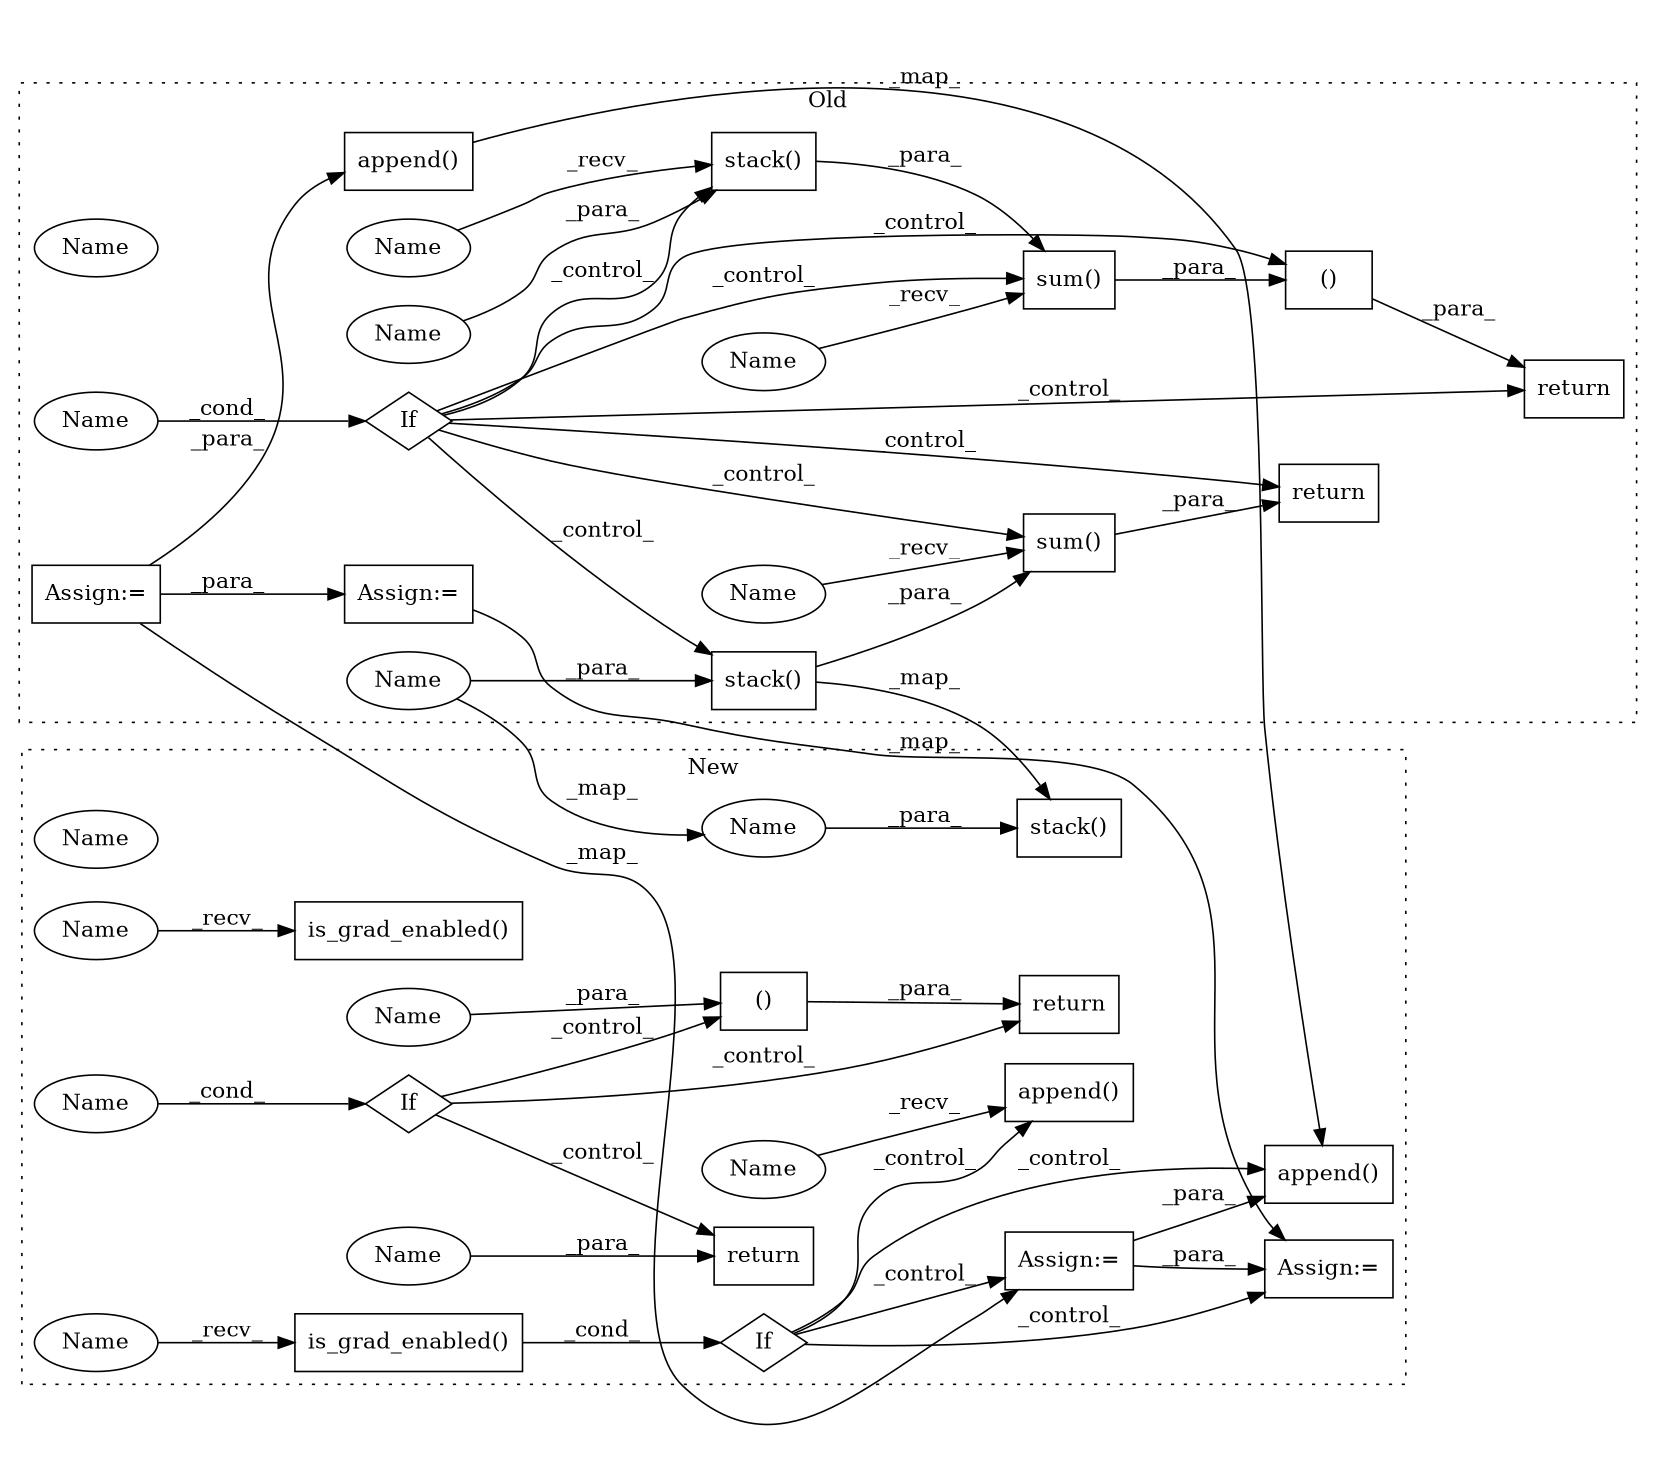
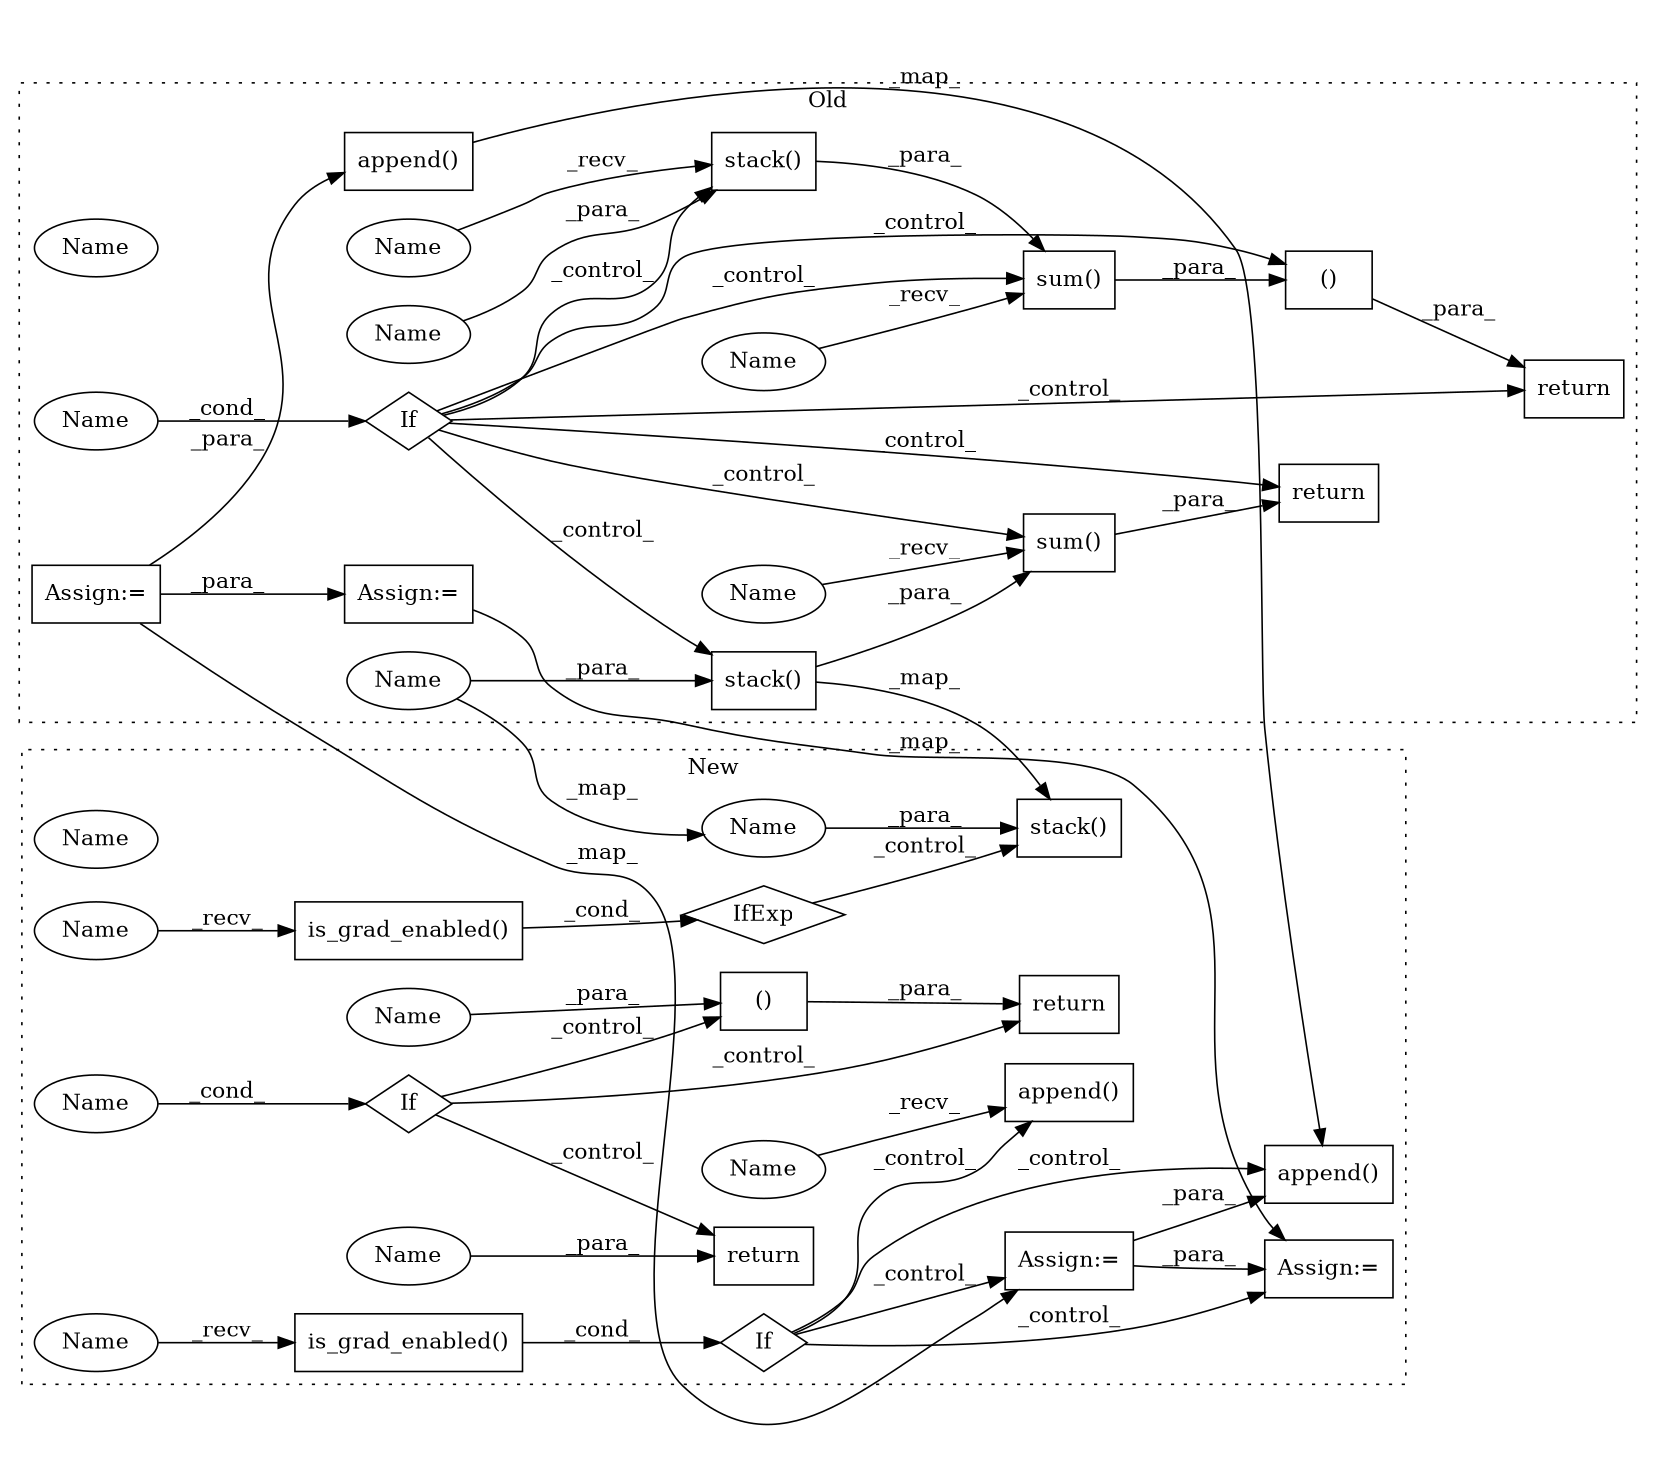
  digraph {
    rankdir=LR
    node [a=87 l=7 s=4358 shape=box]
    n1 [a=75 l="10,1" label="sum()" s="4386,4411"]
    n2 [a=93 label=return s=4379]
    n3 [a=54 l=14 label="()" s=4412]
    n4 [a=75 l="10,1" label="sum()" s="4460,4485"]
    n5 [a=96 l="3,14" label=If s="4355,4365" shape=diamond]
    n6 [label=Name shape=ellipse]
    n7 [a=75 l="12,1" label="stack()" s="4396,4410"]
    n8 [a=75 l="12,1" label="stack()" s="4470,4484"]
    n9 [a=93 label=return s=4453]
    n10 [a=75 l="10,1" label="append()" s="4240,4251"]
    n11 [a=68 l=3 label="Assign:=" s=3998]
    n12 [a=68 l=4 label="Assign:=" s=4211]
    n13 [l=5 label=Name s=4386 shape=ellipse]
    n14 [l=5 label=Name s=4396 shape=ellipse]
    n15 [l=5 label=Name s=4460 shape=ellipse]
    n16 [l=2 label=Name s=4408 shape=ellipse]
    n17 [l=2 label=Name s=4482 shape=ellipse]
    n18 [label=Name shape=ellipse]
    n19 [a=54 l=14 label="()" s=4564]
    n20 [a=93 label=return s=4555]
    n21 [a=96 l="3,14" label=If s="4531,4541" shape=diamond]
    n22 [label=Name s=4534 shape=ellipse]
    n23 [a=93 label=return s=4605]
    n24 [a=75 l="12,1" label="stack()" s="4472,4486"]
    n25 [a=75 l=23 label="is_grad_enabled()" s=4000]
    n26 [a=96 l="3,18" label=If s="3997,4023" shape=diamond]
    n27 [a=75 l=23 label="is_grad_enabled()" s=4491]
+   n28 [a=51 l="4,6" label=IfExp s="4487,4514" shape=diamond]
    n29 [a=75 l="10,1" label="append()" s="4351,4362"]
    n30 [a=75 l="10,1" label="append()" s="4304,4315"]
    n31 [a=68 l=3 label="Assign:=" s=4042]
    n32 [a=68 l=4 label="Assign:=" s=4271]
    n33 [label=Name s=4534 shape=ellipse]
    n34 [l=2 label=Name s=4351 shape=ellipse]
    n35 [l=2 label=Name s=4484 shape=ellipse]
    n36 [l=2 label=Name s=4612 shape=ellipse]
    n37 [l=2 label=Name s=4562 shape=ellipse]
    n38 [l=5 label=Name s=4000 shape=ellipse]
    n39 [l=5 label=Name s=4491 shape=ellipse]
    subgraph cluster_1 {
      label=Old
      style=dotted
      n1
      n2
      n3
      n4
      n5
      n6
      n7
      n8
      n9
      n10
      n11
      n12
      n13
      n14
      n15
      n16
      n17
      n18
    }
    subgraph cluster_2 {
      label=New
      style=dotted
      n19
      n20
      n21
      n22
      n23
      n24
      n25
      n26
      n27
+     n28
      n29
      n30
      n31
      n32
      n33
      n34
      n35
      n36
      n37
      n38
      n39
    }
    n1 -> n3 [label=_para_]
    n3 -> n2 [label=_para_]
    n4 -> n9 [label=_para_]
    n5 -> n1 [label=_control_]
    n5 -> n2 [label=_control_]
    n5 -> n3 [label=_control_]
    n5 -> n4 [label=_control_]
    n5 -> n7 [label=_control_]
    n5 -> n8 [label=_control_]
    n5 -> n9 [label=_control_]
    n7 -> n1 [label=_para_]
    n8 -> n4 [label=_para_]
    n8 -> n24 [label=_map_]
    n10 -> n30 [label=_map_]
    n11 -> n10 [label=_para_]
    n11 -> n12 [label=_para_]
    n11 -> n31 [label=_map_]
    n12 -> n32 [label=_map_]
    n13 -> n1 [label=_recv_]
    n14 -> n7 [label=_recv_]
    n15 -> n4 [label=_recv_]
    n16 -> n7 [label=_para_]
    n17 -> n8 [label=_para_]
    n17 -> n35 [label=_map_]
    n18 -> n5 [label=_cond_]
    n19 -> n20 [label=_para_]
    n21 -> n19 [label=_control_]
    n21 -> n20 [label=_control_]
    n21 -> n23 [label=_control_]
    n25 -> n26 [label=_cond_]
    n26 -> n29 [label=_control_]
    n26 -> n30 [label=_control_]
    n26 -> n31 [label=_control_]
    n26 -> n32 [label=_control_]
+   n27 -> n28 [label=_cond_]
+   n28 -> n24 [label=_control_]
    n31 -> n30 [label=_para_]
    n31 -> n32 [label=_para_]
    n33 -> n21 [label=_cond_]
    n34 -> n29 [label=_recv_]
    n35 -> n24 [label=_para_]
    n36 -> n23 [label=_para_]
    n37 -> n19 [label=_para_]
    n38 -> n25 [label=_recv_]
    n39 -> n27 [label=_recv_]
  }
